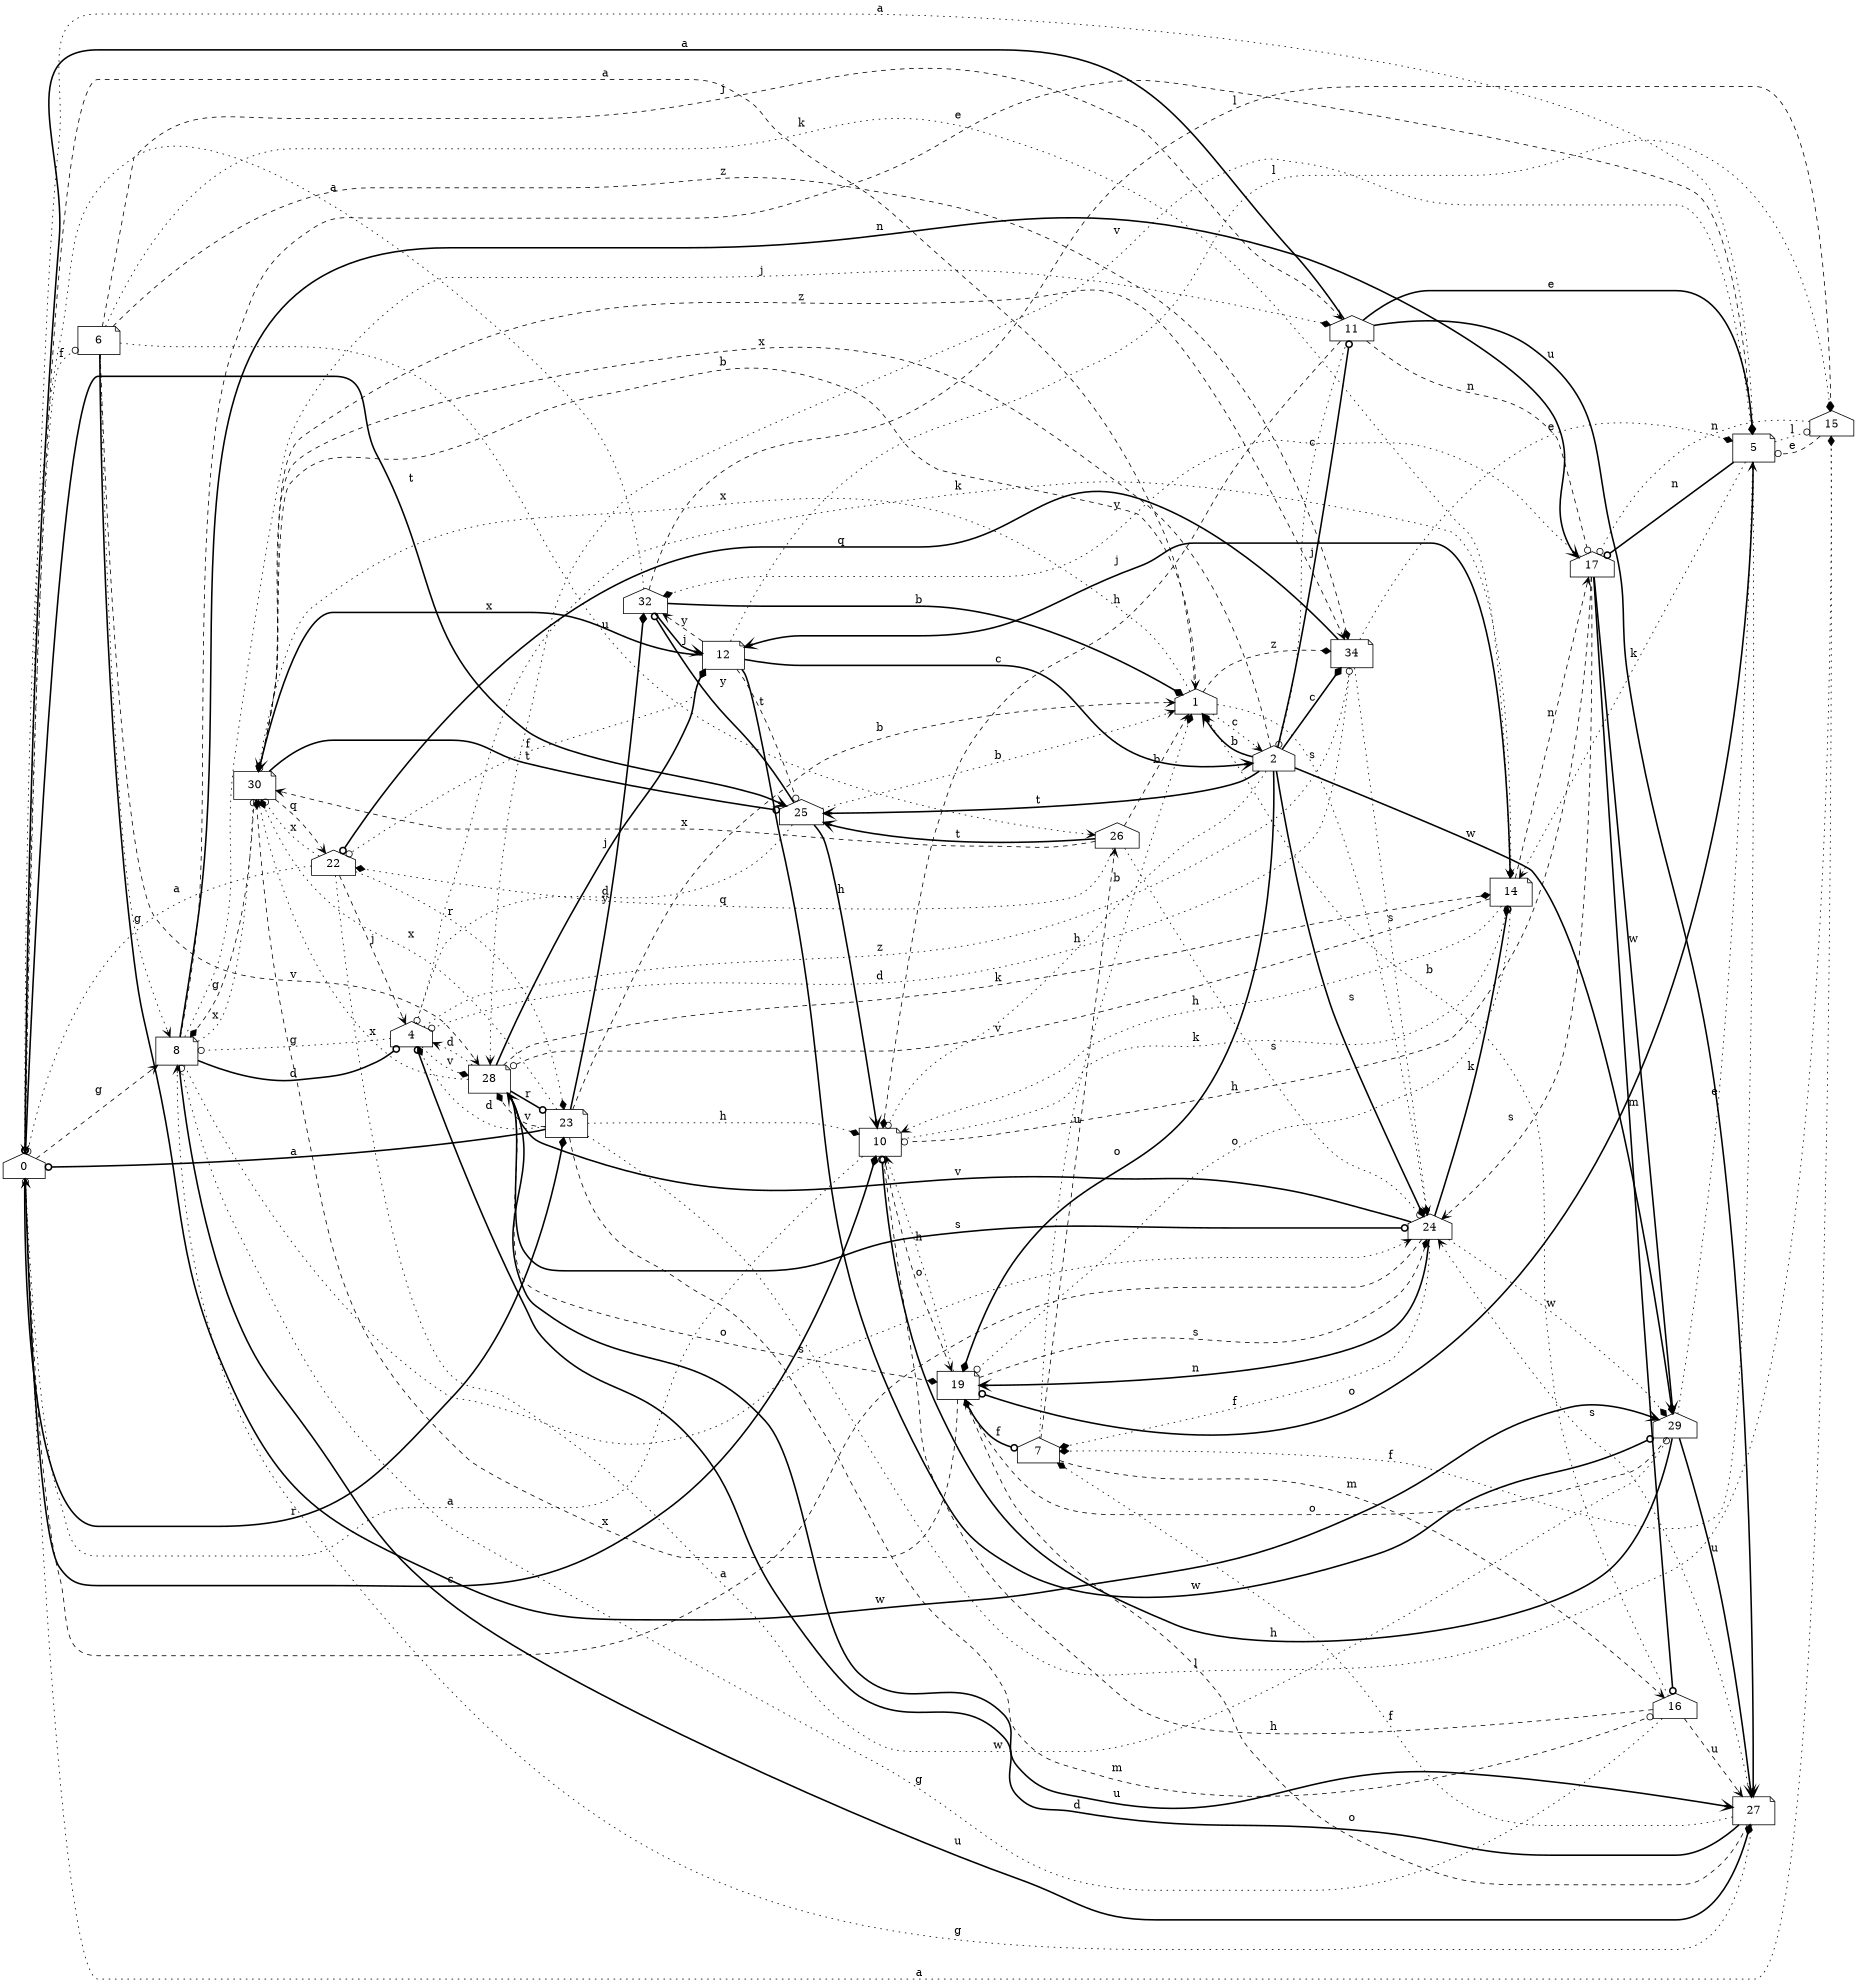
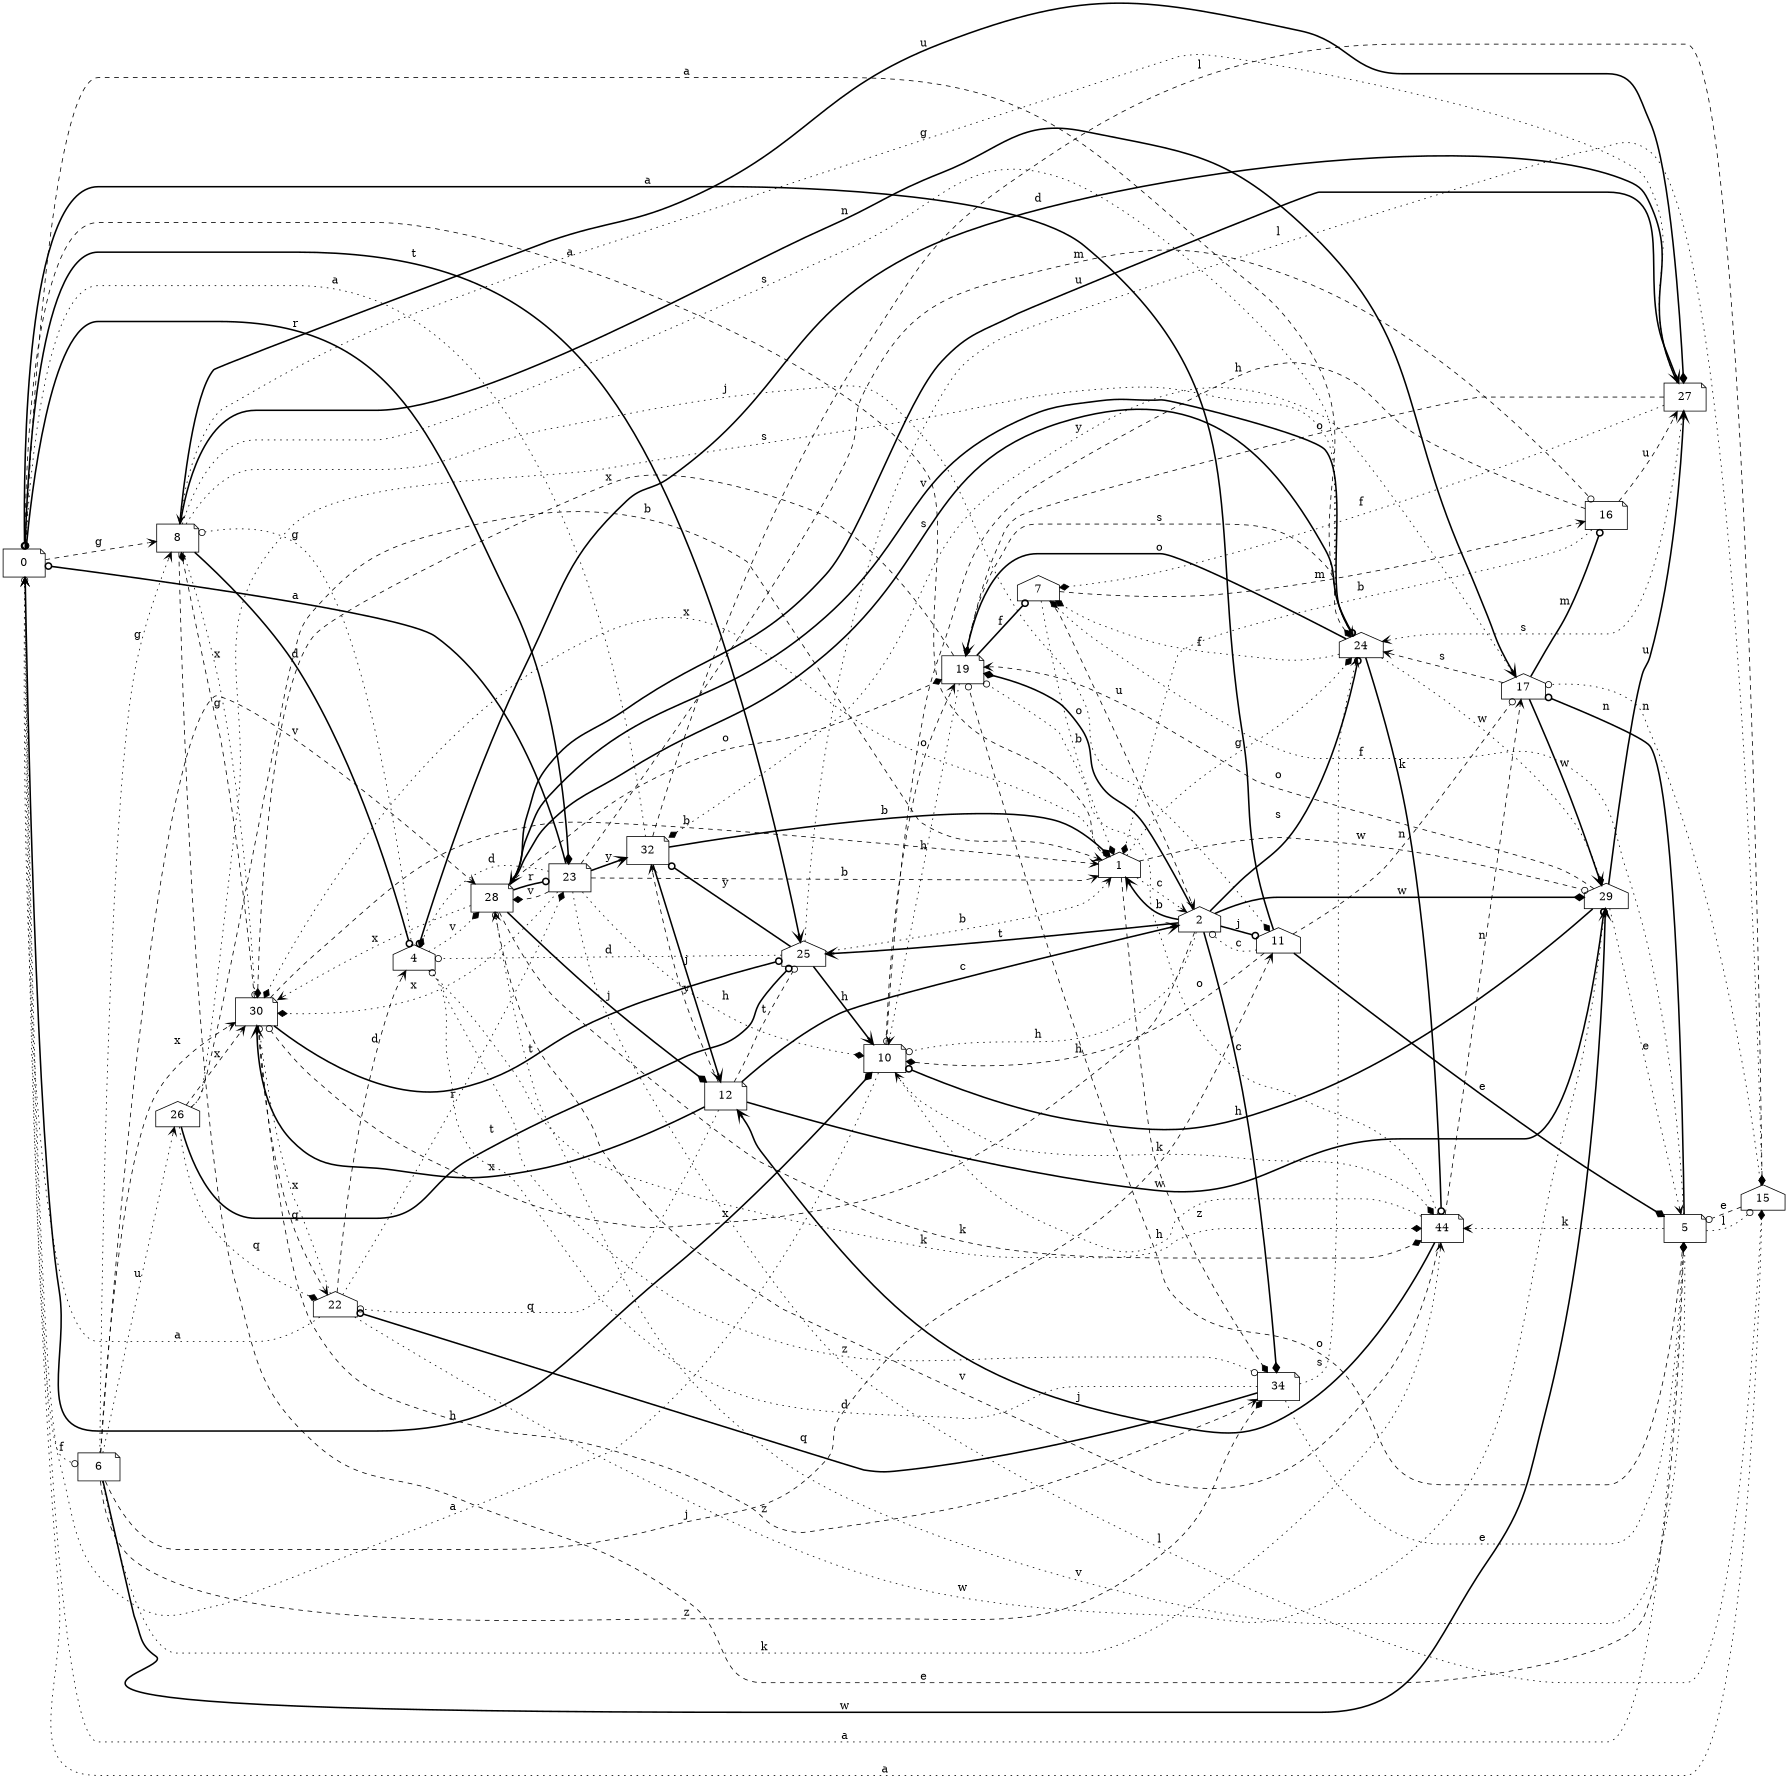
  strict digraph {
    rankdir=LR
    node [shape=note]
    edge [arrowhead=vee style=dotted]
-   0 [shape=house]
+   0
    6
    8
    10
    23
    25 [shape=house]
    29 [shape=house]
    30
    34
    11 [shape=house]
-   14
+   14 [label=44]
    28
    26 [shape=house]
    24 [shape=house]
    4 [shape=house]
    5
    17 [shape=house]
    27
    19
    1 [shape=house]
    15 [shape=house]
-   16 [shape=house]
-   32 [shape=house]
+   16
+   32
    2 [shape=house]
    7 [shape=house]
    n26 [label=22 shape=house]
    12
    0 -> 6 [arrowhead=odot label=f]
    0 -> 8 [label=g style=dashed]
-   0 -> 10 [arrowhead=diamond label=c style=bold]
+   0 -> 10 [arrowhead=diamond label=h style=bold]
    0 -> 23 [arrowhead=diamond label=r style=bold]
    0 -> 25 [label=t style=bold]
    6 -> 8 [label=g]
    6 -> 29 [label=w style=bold]
+   6 -> 30 [label=x style=dashed]
    6 -> 34 [arrowhead=diamond label=z style=dashed]
    6 -> 11 [label=j style=dashed]
    6 -> 14 [label=k]
    6 -> 28 [label=v style=dashed]
    6 -> 26 [label=u]
    8 -> 30 [arrowhead=odot label=x]
    8 -> 11 [arrowhead=diamond label=j]
    8 -> 24 [label=s]
    8 -> 4 [arrowhead=odot label=d style=bold]
    8 -> 5 [arrowhead=diamond label=e style=dashed]
    8 -> 17 [label=n style=bold]
    8 -> 27 [arrowhead=diamond label=u style=bold]
    10 -> 0 [label=a]
    10 -> 14 [arrowhead=diamond label=k]
    10 -> 19 [label=o style=dashed]
    23 -> 0 [arrowhead=odot label=a style=bold]
    23 -> 10 [arrowhead=diamond label=h]
    23 -> 30 [arrowhead=diamond label=x]
    23 -> 28 [arrowhead=diamond label=v style=dashed]
    23 -> 4 [arrowhead=diamond label=d]
    23 -> 1 [label=b style=dashed]
    23 -> 15 [arrowhead=diamond label=l]
    23 -> 16 [arrowhead=odot label=m style=dashed]
-   23 -> 32 [arrowhead=diamond label=y style=bold]
+   23 -> 32 [label=y style=bold]
    25 -> 10 [label=h style=bold]
    25 -> 4 [arrowhead=odot label=d]
    25 -> 1 [label=b]
-   12 -> 15 [arrowhead=diamond label=l]
+   25 -> 15 [arrowhead=diamond label=l]
    25 -> 32 [arrowhead=odot label=y style=bold]
    29 -> 10 [arrowhead=odot label=h style=bold]
    29 -> 5 [label=e]
    29 -> 27 [label=u style=bold]
    29 -> 19 [label=o style=dashed]
    30 -> 8 [arrowhead=diamond label=g style=dashed]
    30 -> 25 [arrowhead=odot label=t style=bold]
    30 -> 34 [label=z style=dashed]
    30 -> 1 [label=b style=dashed]
    30 -> n26 [label=q style=dashed]
    34 -> 24 [label=s]
    34 -> 4 [arrowhead=odot label=d]
    34 -> 5 [arrowhead=diamond label=e]
    34 -> n26 [arrowhead=odot label=q style=bold]
    11 -> 0 [arrowhead=odot label=a style=bold]
    11 -> 10 [arrowhead=diamond label=h style=dashed]
    11 -> 5 [arrowhead=diamond label=e style=bold]
    11 -> 17 [arrowhead=odot label=n style=dashed]
-   11 -> 27 [label=u style=bold]
    11 -> 2 [arrowhead=odot label=c]
    14 -> 10 [label=h]
    14 -> 28 [arrowhead=odot label=v style=dashed]
    14 -> 17 [label=n style=dashed]
    14 -> 19 [arrowhead=odot label=o]
    14 -> 12 [label=j style=bold]
    28 -> 23 [arrowhead=odot label=r style=bold]
    28 -> 30 [label=x]
    28 -> 14 [arrowhead=diamond label=k style=dashed]
    28 -> 24 [arrowhead=odot label=s style=bold]
-   28 -> 4 [label=d]
    28 -> 27 [label=u style=bold]
    28 -> 19 [arrowhead=diamond label=o style=dashed]
    28 -> 12 [arrowhead=diamond label=j style=bold]
-   26 -> 25 [label=t style=bold]
+   26 -> 25 [arrowhead=odot label=t style=bold]
    26 -> 30 [label=x style=dashed]
    26 -> 24 [arrowhead=odot label=s]
    26 -> 1 [label=b style=dashed]
    26 -> n26 [arrowhead=diamond label=q]
    24 -> 0 [arrowhead=odot label=a style=dashed]
    24 -> 29 [arrowhead=diamond label=w]
    24 -> 14 [arrowhead=odot label=k style=bold]
    24 -> 28 [label=v style=bold]
-   24 -> 19 [label=n style=bold]
+   24 -> 19 [label=o style=bold]
    24 -> 7 [arrowhead=diamond label=f]
    4 -> 8 [arrowhead=odot label=g]
    4 -> 34 [arrowhead=odot label=z]
    4 -> 14 [arrowhead=diamond label=k]
    4 -> 28 [arrowhead=diamond label=v]
    5 -> 0 [label=a]
    5 -> 14 [label=k]
    5 -> 28 [label=v]
    5 -> 17 [arrowhead=odot label=n style=bold]
-   5 -> 19 [arrowhead=odot label=o style=bold]
+   5 -> 19 [arrowhead=odot label=o style=dashed]
    5 -> 15 [arrowhead=odot label=l]
    5 -> 7 [arrowhead=diamond label=f]
-   17 -> 10 [arrowhead=odot label=h style=dashed]
    17 -> 29 [label=w style=bold]
    17 -> 24 [label=s style=dashed]
    17 -> 16 [arrowhead=odot label=m style=bold]
    17 -> 32 [arrowhead=diamond label=y]
    27 -> 8 [label=g]
    27 -> 24 [label=s]
    27 -> 4 [arrowhead=odot label=d style=bold]
    27 -> 19 [arrowhead=diamond label=o style=dashed]
    27 -> 7 [arrowhead=diamond label=f]
    19 -> 10 [label=h]
    19 -> 30 [arrowhead=diamond label=x style=dashed]
    19 -> 24 [arrowhead=diamond label=s style=dashed]
    19 -> 7 [arrowhead=odot label=f style=bold]
    1 -> 0 [arrowhead=odot label=a style=dashed]
+   1 -> 29 [arrowhead=odot label=w style=dashed]
    1 -> 30 [arrowhead=diamond label=x]
    1 -> 34 [arrowhead=diamond label=z style=dashed]
-   1 -> 24 [arrowhead=diamond label=s]
+   1 -> 24 [arrowhead=diamond label=g]
    1 -> 2 [label=c]
    15 -> 0 [label=a]
    15 -> 5 [arrowhead=odot label=e style=dashed]
    15 -> 17 [arrowhead=odot label=n]
-   16 -> 8 [arrowhead=odot label=g]
    16 -> 10 [arrowhead=odot label=h style=dashed]
    16 -> 27 [label=u style=dashed]
    16 -> 1 [arrowhead=diamond label=b]
    32 -> 0 [arrowhead=odot label=a]
    32 -> 1 [arrowhead=diamond label=b style=bold]
    32 -> 15 [arrowhead=diamond label=l style=dashed]
    32 -> 12 [label=j style=bold]
    2 -> 10 [arrowhead=odot label=h]
    2 -> 25 [label=t style=bold]
    2 -> 29 [arrowhead=diamond label=w style=bold]
    2 -> 30 [arrowhead=odot label=x style=dashed]
    2 -> 34 [arrowhead=diamond label=c style=bold]
    2 -> 11 [arrowhead=odot label=j style=bold]
-   2 -> 24 [arrowhead=diamond label=s style=bold]
+   2 -> 24 [arrowhead=odot label=s style=bold]
    2 -> 19 [arrowhead=diamond label=o style=bold]
    2 -> 1 [label=b style=bold]
-   7 -> 26 [label=u style=dashed]
+   7 -> 2 [label=u style=dashed]
    7 -> 1 [arrowhead=diamond label=b]
    7 -> 16 [label=m style=dashed]
    n26 -> 0 [arrowhead=odot label=a]
    n26 -> 23 [arrowhead=diamond label=r]
    n26 -> 29 [arrowhead=odot label=w]
    n26 -> 30 [arrowhead=odot label=x]
-   n26 -> 4 [label=j style=dashed]
+   n26 -> 4 [label=d style=dashed]
    12 -> 25 [arrowhead=odot label=t style=dashed]
    12 -> 29 [arrowhead=odot label=w style=bold]
    12 -> 30 [label=x style=bold]
    12 -> 32 [label=y style=dashed]
    12 -> 2 [label=c style=bold]
-   12 -> n26 [arrowhead=odot label=f]
+   12 -> n26 [arrowhead=odot label=q]
  }
